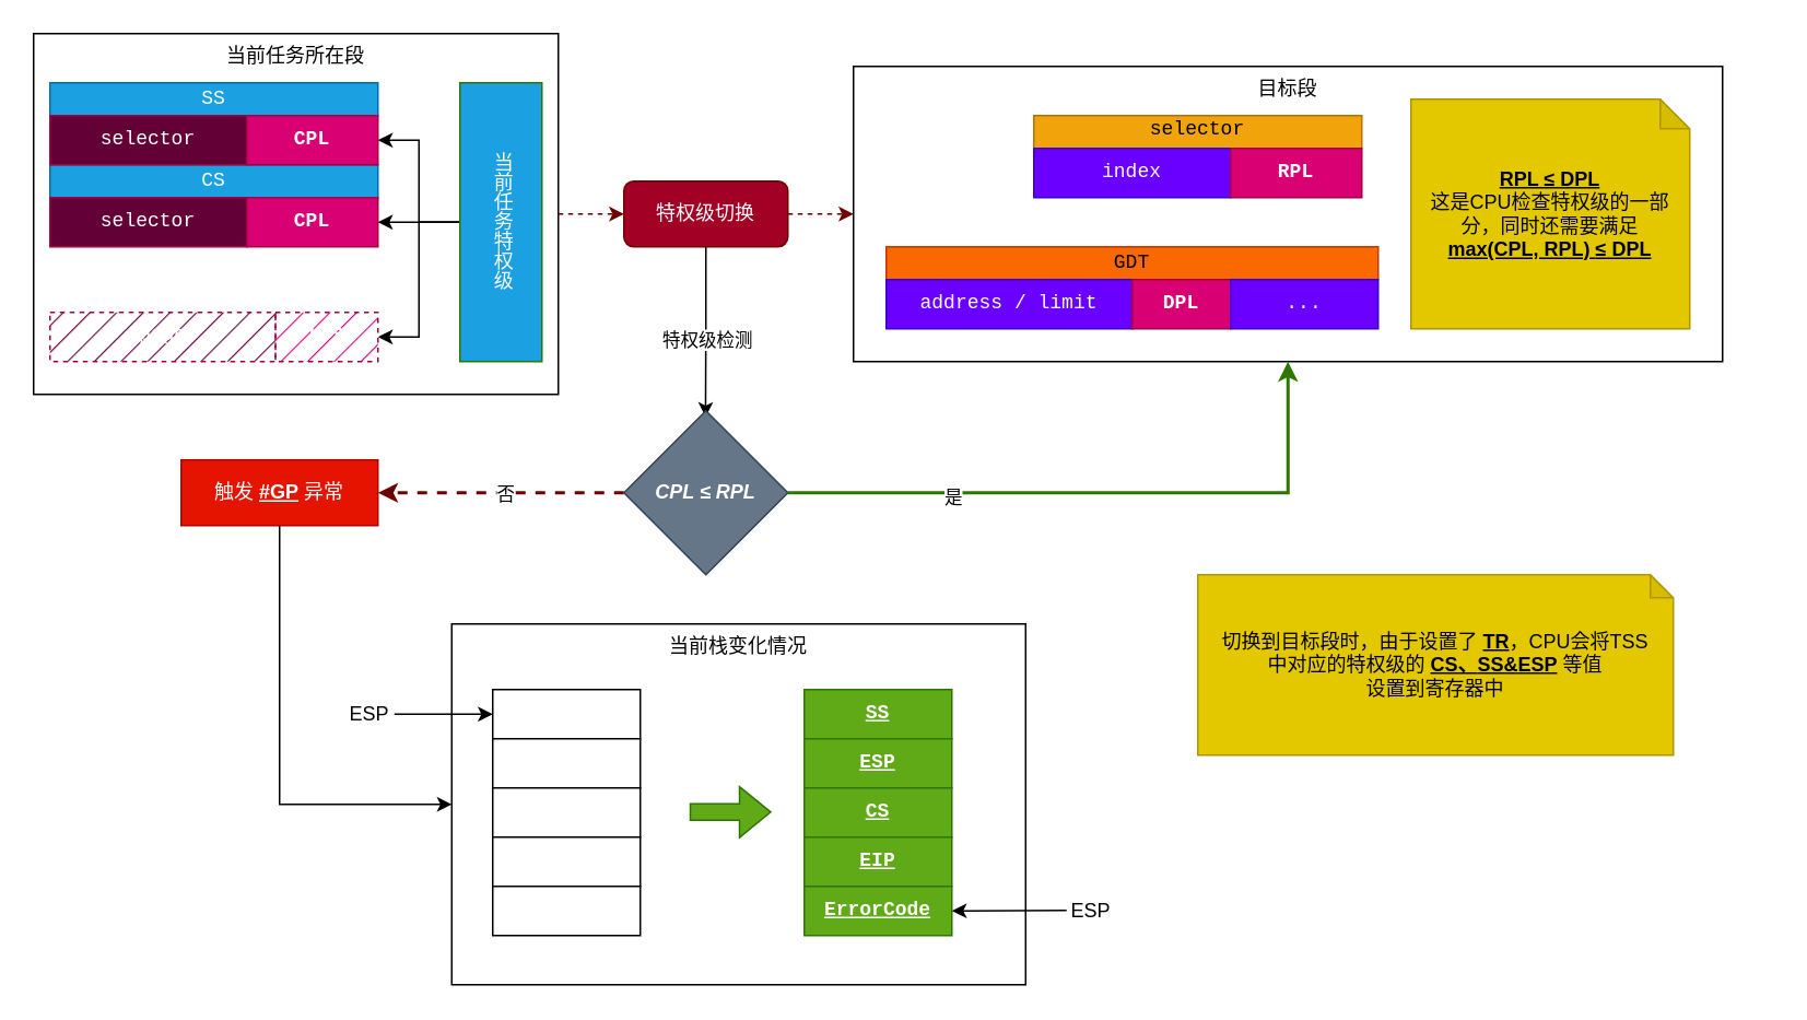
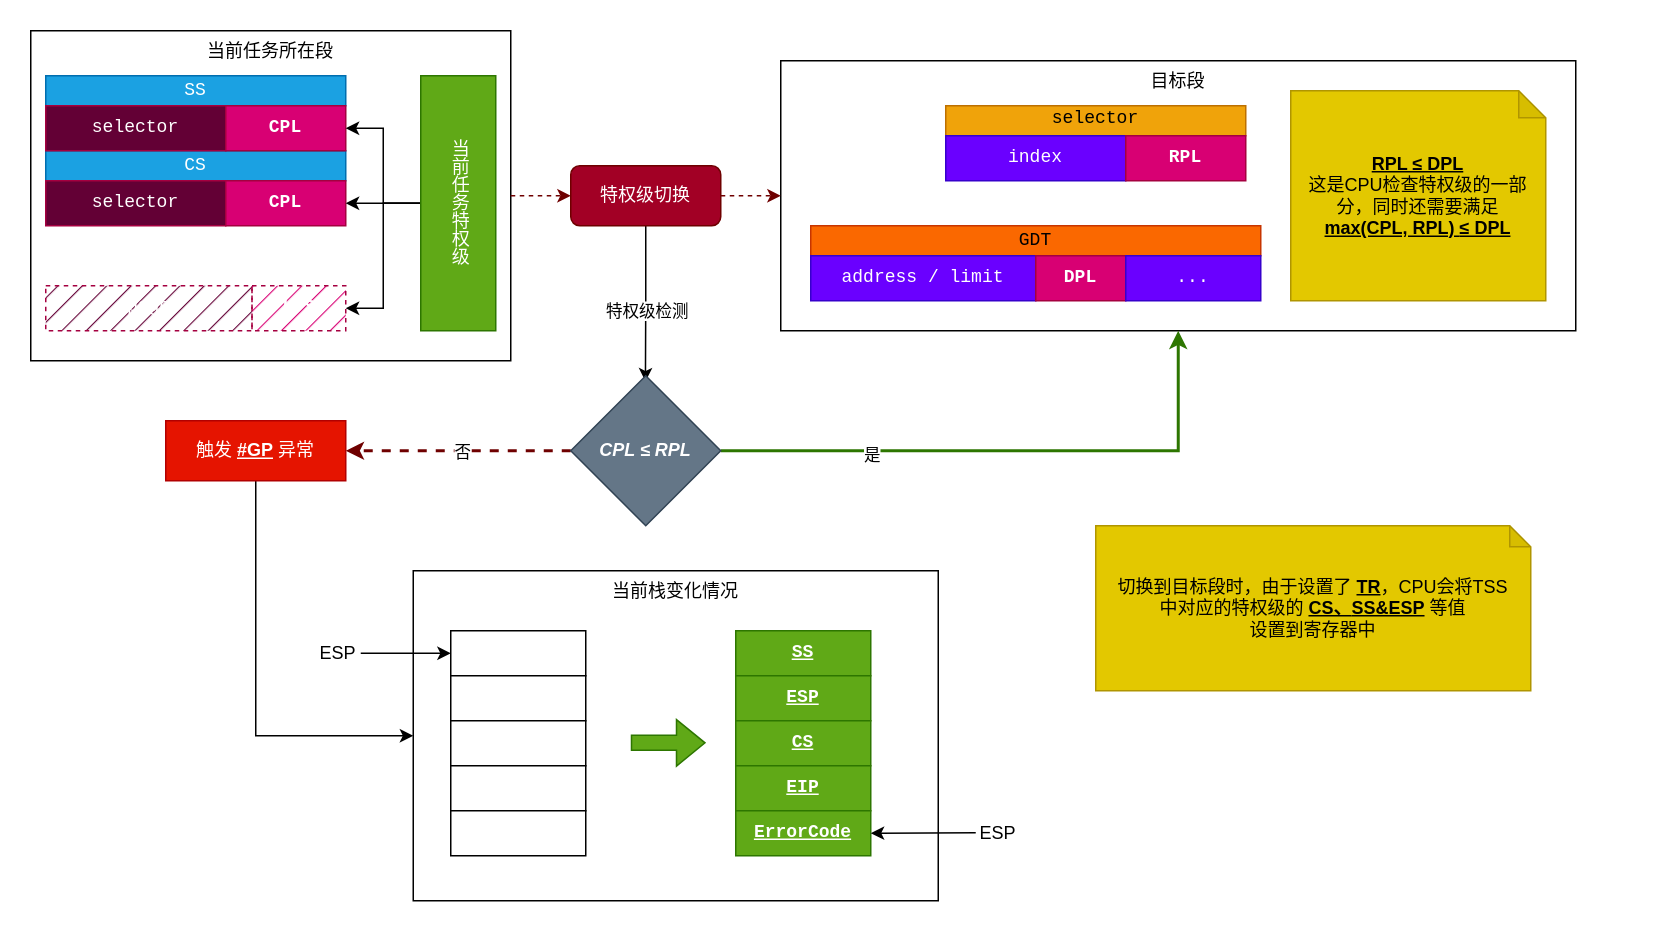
  <mxCell id="0" />
  <mxCell id="1" parent="0" />
  <mxCell id="2" value="" style="group" parent="1" vertex="1" connectable="0"><mxGeometry x="20" y="20" width="320" height="220" as="geometry" /></mxCell>
  <mxCell id="3" value="当前任务所在段" style="rounded=0;whiteSpace=wrap;html=1;verticalAlign=top;" parent="2" vertex="1"><mxGeometry width="320" height="220" as="geometry" /></mxCell>
  <mxCell id="4" value="" style="group" parent="2" vertex="1" connectable="0"><mxGeometry x="10" y="80" width="200" height="50" as="geometry" /></mxCell>
  <mxCell id="5" value="CS" style="rounded=0;whiteSpace=wrap;html=1;fillColor=#1ba1e2;fontColor=#ffffff;strokeColor=#006EAF;fontFamily=Courier New;fontStyle=0;verticalAlign=middle;spacingTop=0;" parent="4" vertex="1"><mxGeometry width="200" height="20" as="geometry" /></mxCell>
  <mxCell id="6" value="selector" style="rounded=0;whiteSpace=wrap;html=1;fontSize=12;fontFamily=Courier New;fillColor=#630035;fontColor=#ffffff;strokeColor=#A50040;fontStyle=0" parent="4" vertex="1"><mxGeometry y="20" width="120" height="30" as="geometry" /></mxCell>
  <mxCell id="7" value="CPL" style="rounded=0;whiteSpace=wrap;html=1;fontSize=12;fontFamily=Courier New;fillColor=#d80073;fontColor=#ffffff;strokeColor=#A50040;fontStyle=1" parent="4" vertex="1"><mxGeometry x="120" y="20" width="80" height="30" as="geometry" /></mxCell>
  <mxCell id="8" value="" style="group" parent="2" vertex="1" connectable="0"><mxGeometry x="10" y="30" width="200" height="50" as="geometry" /></mxCell>
  <mxCell id="9" value="SS" style="rounded=0;whiteSpace=wrap;html=1;fillColor=#1ba1e2;fontColor=#ffffff;strokeColor=#006EAF;fontFamily=Courier New;fontStyle=0;verticalAlign=middle;spacingTop=0;" parent="8" vertex="1"><mxGeometry width="200" height="20" as="geometry" /></mxCell>
  <mxCell id="10" value="selector" style="rounded=0;whiteSpace=wrap;html=1;fontSize=12;fontFamily=Courier New;fillColor=#630035;fontColor=#ffffff;strokeColor=#A50040;fontStyle=0" parent="8" vertex="1"><mxGeometry y="20" width="120" height="30" as="geometry" /></mxCell>
  <mxCell id="11" value="CPL" style="rounded=0;whiteSpace=wrap;html=1;fontSize=12;fontFamily=Courier New;fillColor=#d80073;fontColor=#ffffff;strokeColor=#A50040;fontStyle=1" parent="8" vertex="1"><mxGeometry x="120" y="20" width="80" height="30" as="geometry" /></mxCell>
  <mxCell id="12" value="" style="group" parent="2" vertex="1" connectable="0"><mxGeometry x="10" y="170" width="200" height="30" as="geometry" /></mxCell>
  <mxCell id="13" value="page" style="rounded=0;whiteSpace=wrap;html=1;fillColor=#630035;fontColor=#ffffff;strokeColor=#A50040;fontFamily=Courier New;fontStyle=0;verticalAlign=middle;spacingTop=-2;fillStyle=hatch;dashed=1;" parent="12" vertex="1"><mxGeometry width="137.5" height="30" as="geometry" /></mxCell>
  <mxCell id="14" value="U/S" style="rounded=0;whiteSpace=wrap;html=1;fontSize=12;fontFamily=Courier New;fillColor=#d80073;fontColor=#ffffff;strokeColor=#A50040;fontStyle=1;fillStyle=hatch;dashed=1;" parent="12" vertex="1"><mxGeometry x="137.5" width="62.5" height="30" as="geometry" /></mxCell>
  <mxCell id="15" style="edgeStyle=orthogonalEdgeStyle;rounded=0;orthogonalLoop=1;jettySize=auto;html=1;entryX=1;entryY=0.5;entryDx=0;entryDy=0;" parent="2" source="18" target="11" edge="1"><mxGeometry relative="1" as="geometry" /></mxCell>
  <mxCell id="16" style="edgeStyle=orthogonalEdgeStyle;rounded=0;orthogonalLoop=1;jettySize=auto;html=1;entryX=1;entryY=0.5;entryDx=0;entryDy=0;" parent="2" source="18" target="7" edge="1"><mxGeometry relative="1" as="geometry" /></mxCell>
  <mxCell id="17" style="edgeStyle=orthogonalEdgeStyle;rounded=0;orthogonalLoop=1;jettySize=auto;html=1;entryX=1;entryY=0.5;entryDx=0;entryDy=0;" parent="2" source="18" target="14" edge="1"><mxGeometry relative="1" as="geometry" /></mxCell>
- <mxCell id="18" value="当前任务特权级" style="rounded=0;whiteSpace=wrap;html=1;textDirection=vertical-lr;fillColor=#1ba1e2;fontColor=#ffffff;strokeColor=#2D7600;" parent="2" vertex="1"><mxGeometry x="260" y="30" width="50" height="170" as="geometry" /></mxCell>
+ <mxCell id="18" value="当前任务特权级" style="rounded=0;whiteSpace=wrap;html=1;textDirection=vertical-lr;fillColor=#60a917;fontColor=#ffffff;strokeColor=#2D7600;" parent="2" vertex="1"><mxGeometry x="260" y="30" width="50" height="170" as="geometry" /></mxCell>
  <mxCell id="19" value="" style="group" parent="1" vertex="1" connectable="0"><mxGeometry x="520" y="40" width="560" height="180" as="geometry" /></mxCell>
  <mxCell id="20" value="目标段" style="rounded=0;whiteSpace=wrap;html=1;verticalAlign=top;" parent="19" vertex="1"><mxGeometry width="530" height="180" as="geometry" /></mxCell>
  <mxCell id="21" value="" style="group" parent="19" vertex="1" connectable="0"><mxGeometry x="110" y="30" width="200" height="50" as="geometry" /></mxCell>
  <mxCell id="22" value="selector" style="rounded=0;whiteSpace=wrap;html=1;fillColor=#f0a30a;fontColor=#000000;strokeColor=#BD7000;fontFamily=Courier New;fontStyle=0;verticalAlign=middle;spacingTop=-2;" parent="21" vertex="1"><mxGeometry width="200" height="20" as="geometry" /></mxCell>
  <mxCell id="23" value="index" style="rounded=0;whiteSpace=wrap;html=1;fontSize=12;fontFamily=Courier New;fillColor=#6a00ff;fontColor=#ffffff;strokeColor=#3700CC;fontStyle=0" parent="21" vertex="1"><mxGeometry y="20" width="120" height="30" as="geometry" /></mxCell>
  <mxCell id="24" value="RPL" style="rounded=0;whiteSpace=wrap;html=1;fontSize=12;fontFamily=Courier New;fillColor=#d80073;fontColor=#ffffff;strokeColor=#A50040;fontStyle=1" parent="21" vertex="1"><mxGeometry x="120" y="20" width="80" height="30" as="geometry" /></mxCell>
  <mxCell id="25" value="" style="group" parent="19" vertex="1" connectable="0"><mxGeometry x="20" y="110" width="300" height="50" as="geometry" /></mxCell>
  <mxCell id="26" value="GDT" style="rounded=0;whiteSpace=wrap;html=1;fillColor=#fa6800;fontColor=#000000;strokeColor=#C73500;fontFamily=Courier New;fontStyle=0;verticalAlign=middle;spacingTop=0;" parent="25" vertex="1"><mxGeometry width="300" height="20" as="geometry" /></mxCell>
  <mxCell id="27" value="address / limit" style="rounded=0;whiteSpace=wrap;html=1;fontSize=12;fontFamily=Courier New;fillColor=#6a00ff;fontColor=#ffffff;strokeColor=#3700CC;fontStyle=0" parent="25" vertex="1"><mxGeometry y="20" width="150" height="30" as="geometry" /></mxCell>
  <mxCell id="28" value="DPL" style="rounded=0;whiteSpace=wrap;html=1;fontSize=12;fontFamily=Courier New;fillColor=#d80073;fontColor=#ffffff;strokeColor=#A50040;fontStyle=1" parent="25" vertex="1"><mxGeometry x="150" y="20" width="60" height="30" as="geometry" /></mxCell>
  <mxCell id="29" value="..." style="rounded=0;whiteSpace=wrap;html=1;fontSize=12;fontFamily=Courier New;fillColor=#6a00ff;fontColor=#ffffff;strokeColor=#3700CC;fontStyle=0" parent="25" vertex="1"><mxGeometry x="210" y="20" width="90" height="30" as="geometry" /></mxCell>
  <mxCell id="30" value="&lt;b&gt;&lt;u&gt;RPL ≤ DPL&lt;/u&gt;&lt;/b&gt;&lt;div&gt;这是CPU检查特权级的一部分，同时还需要满足&lt;/div&gt;&lt;div&gt;&lt;b&gt;&lt;u&gt;max(CPL, RPL)&amp;nbsp;&lt;span style=&quot;background-color: initial;&quot;&gt;≤ DPL&lt;/span&gt;&lt;/u&gt;&lt;/b&gt;&lt;/div&gt;" style="shape=note;whiteSpace=wrap;html=1;backgroundOutline=1;darkOpacity=0.05;size=18;fillColor=#e3c800;fontColor=#000000;strokeColor=#B09500;" parent="19" vertex="1"><mxGeometry x="340" y="20" width="170" height="140" as="geometry" /></mxCell>
  <mxCell id="31" style="edgeStyle=orthogonalEdgeStyle;rounded=0;orthogonalLoop=1;jettySize=auto;html=1;entryX=0;entryY=0.5;entryDx=0;entryDy=0;dashed=1;fillColor=#a20025;strokeColor=#6F0000;" parent="1" source="34" target="20" edge="1"><mxGeometry relative="1" as="geometry" /></mxCell>
  <mxCell id="32" style="edgeStyle=orthogonalEdgeStyle;rounded=0;orthogonalLoop=1;jettySize=auto;html=1;entryX=0.498;entryY=0.038;entryDx=0;entryDy=0;entryPerimeter=0;" parent="1" source="34" target="40" edge="1"><mxGeometry relative="1" as="geometry"><mxPoint x="430" y="260" as="targetPoint" /></mxGeometry></mxCell>
  <mxCell id="33" value="特权级检测" style="edgeLabel;html=1;align=center;verticalAlign=middle;resizable=0;points=[];" parent="32" vertex="1" connectable="0"><mxGeometry x="0.098" y="1" relative="1" as="geometry"><mxPoint as="offset" /></mxGeometry></mxCell>
  <mxCell id="34" value="特权级切换" style="rounded=1;whiteSpace=wrap;html=1;fillColor=#a20025;fontColor=#ffffff;strokeColor=#6F0000;" parent="1" vertex="1"><mxGeometry x="380" y="110" width="100" height="40" as="geometry" /></mxCell>
  <mxCell id="35" value="" style="edgeStyle=orthogonalEdgeStyle;rounded=0;orthogonalLoop=1;jettySize=auto;html=1;dashed=1;fillColor=#a20025;strokeColor=#6F0000;" parent="1" source="3" target="34" edge="1"><mxGeometry relative="1" as="geometry" /></mxCell>
  <mxCell id="36" style="edgeStyle=orthogonalEdgeStyle;rounded=0;orthogonalLoop=1;jettySize=auto;html=1;entryX=0.5;entryY=1;entryDx=0;entryDy=0;fillColor=#60a917;strokeColor=#2D7600;strokeWidth=2;" parent="1" source="40" target="20" edge="1"><mxGeometry relative="1" as="geometry" /></mxCell>
  <mxCell id="37" value="是" style="edgeLabel;html=1;align=center;verticalAlign=middle;resizable=0;points=[];" parent="36" vertex="1" connectable="0"><mxGeometry x="-0.478" y="-2" relative="1" as="geometry"><mxPoint as="offset" /></mxGeometry></mxCell>
  <mxCell id="38" style="edgeStyle=orthogonalEdgeStyle;rounded=0;orthogonalLoop=1;jettySize=auto;html=1;strokeWidth=2;fillColor=#a20025;strokeColor=#6F0000;dashed=1;" parent="1" source="40" target="43" edge="1"><mxGeometry relative="1" as="geometry" /></mxCell>
  <mxCell id="39" value="否" style="edgeLabel;html=1;align=center;verticalAlign=middle;resizable=0;points=[];" parent="38" vertex="1" connectable="0"><mxGeometry x="-0.027" relative="1" as="geometry"><mxPoint as="offset" /></mxGeometry></mxCell>
  <mxCell id="40" value="&lt;i&gt;&lt;b&gt;CPL ≤ RPL&lt;/b&gt;&lt;/i&gt;" style="rhombus;whiteSpace=wrap;html=1;fillColor=#647687;fontColor=#ffffff;strokeColor=#314354;" parent="1" vertex="1"><mxGeometry x="380" y="250" width="100" height="100" as="geometry" /></mxCell>
  <mxCell id="41" value="切换到目标段时，由于设置了&amp;nbsp;&lt;b&gt;&lt;u&gt;TR&lt;/u&gt;&lt;/b&gt;，CPU会将TSS中对应的特权级的&amp;nbsp;&lt;u style=&quot;font-weight: bold;&quot;&gt;CS、&lt;/u&gt;&lt;u style=&quot;font-weight: bold;&quot;&gt;SS&amp;amp;ESP&lt;/u&gt; 等值&lt;div&gt;设置到寄存器中&lt;/div&gt;" style="shape=note;whiteSpace=wrap;html=1;backgroundOutline=1;darkOpacity=0.05;size=14;fillColor=#e3c800;fontColor=#000000;strokeColor=#B09500;spacingLeft=10;spacingRight=10;" parent="1" vertex="1"><mxGeometry x="730" y="350" width="290" height="110" as="geometry" /></mxCell>
  <mxCell id="42" style="edgeStyle=orthogonalEdgeStyle;rounded=0;orthogonalLoop=1;jettySize=auto;html=1;entryX=0;entryY=0.5;entryDx=0;entryDy=0;exitX=0.5;exitY=1;exitDx=0;exitDy=0;" edge="1" parent="1" source="43" target="45"><mxGeometry relative="1" as="geometry" /></mxCell>
  <mxCell id="43" value="触发&amp;nbsp;&lt;u style=&quot;font-weight: bold;&quot;&gt;#GP&lt;/u&gt;&amp;nbsp;异常" style="rounded=0;whiteSpace=wrap;html=1;fillColor=#e51400;fontColor=#ffffff;strokeColor=#B20000;" parent="1" vertex="1"><mxGeometry x="110" y="280" width="120" height="40" as="geometry" /></mxCell>
  <mxCell id="44" value="" style="group" parent="1" vertex="1" connectable="0"><mxGeometry x="210" y="380" width="470" height="220" as="geometry" /></mxCell>
  <mxCell id="45" value="当前栈变化情况" style="rounded=0;whiteSpace=wrap;html=1;verticalAlign=top;" parent="44" vertex="1"><mxGeometry x="65" width="350" height="220" as="geometry" /></mxCell>
  <mxCell id="46" value="" style="endArrow=classic;html=1;rounded=0;entryX=0;entryY=0.5;entryDx=0;entryDy=0;" parent="44" target="49" edge="1"><mxGeometry width="50" height="50" relative="1" as="geometry"><mxPoint x="30" y="55" as="sourcePoint" /><mxPoint x="50" y="50" as="targetPoint" /></mxGeometry></mxCell>
  <mxCell id="47" value="ESP" style="text;html=1;align=center;verticalAlign=middle;whiteSpace=wrap;rounded=0;" parent="44" vertex="1"><mxGeometry y="45" width="30" height="20" as="geometry" /></mxCell>
  <mxCell id="48" value="" style="group" parent="44" vertex="1" connectable="0"><mxGeometry x="90" y="40" width="90" height="150" as="geometry" /></mxCell>
  <mxCell id="49" value="" style="rounded=0;whiteSpace=wrap;html=1;" parent="48" vertex="1"><mxGeometry width="90" height="30" as="geometry" /></mxCell>
  <mxCell id="50" value="" style="rounded=0;whiteSpace=wrap;html=1;" parent="48" vertex="1"><mxGeometry y="30" width="90" height="30" as="geometry" /></mxCell>
  <mxCell id="51" value="" style="rounded=0;whiteSpace=wrap;html=1;" parent="48" vertex="1"><mxGeometry y="60" width="90" height="30" as="geometry" /></mxCell>
  <mxCell id="52" value="" style="rounded=0;whiteSpace=wrap;html=1;" parent="48" vertex="1"><mxGeometry y="90" width="90" height="30" as="geometry" /></mxCell>
  <mxCell id="53" value="" style="rounded=0;whiteSpace=wrap;html=1;" parent="48" vertex="1"><mxGeometry y="120" width="90" height="30" as="geometry" /></mxCell>
  <mxCell id="54" value="" style="shape=flexArrow;endArrow=classic;html=1;rounded=0;fillColor=#60a917;strokeColor=#2D7600;" parent="44" edge="1"><mxGeometry width="50" height="50" relative="1" as="geometry"><mxPoint x="210" y="114.71" as="sourcePoint" /><mxPoint x="260" y="114.71" as="targetPoint" /></mxGeometry></mxCell>
  <mxCell id="55" value="SS" style="rounded=0;whiteSpace=wrap;html=1;fontFamily=Courier New;fontStyle=5;fillColor=#60a917;fontColor=#ffffff;strokeColor=#2D7600;" parent="44" vertex="1"><mxGeometry x="280" y="40" width="90" height="30" as="geometry" /></mxCell>
  <mxCell id="56" value="ESP" style="rounded=0;whiteSpace=wrap;html=1;fontFamily=Courier New;fontStyle=5;fillColor=#60a917;fontColor=#ffffff;strokeColor=#2D7600;" parent="44" vertex="1"><mxGeometry x="280" y="70" width="90" height="30" as="geometry" /></mxCell>
  <mxCell id="57" value="CS" style="rounded=0;whiteSpace=wrap;html=1;fontFamily=Courier New;fontStyle=5;fillColor=#60a917;fontColor=#ffffff;strokeColor=#2D7600;" parent="44" vertex="1"><mxGeometry x="280" y="100" width="90" height="30" as="geometry" /></mxCell>
  <mxCell id="58" value="EIP" style="rounded=0;whiteSpace=wrap;html=1;fontFamily=Courier New;fontStyle=5;fillColor=#60a917;fontColor=#ffffff;strokeColor=#2D7600;" parent="44" vertex="1"><mxGeometry x="280" y="130" width="90" height="30" as="geometry" /></mxCell>
  <mxCell id="59" value="ErrorCode" style="rounded=0;whiteSpace=wrap;html=1;fontFamily=Courier New;fontStyle=5;fillColor=#60a917;fontColor=#ffffff;strokeColor=#2D7600;" parent="44" vertex="1"><mxGeometry x="280" y="160" width="90" height="30" as="geometry" /></mxCell>
  <mxCell id="60" value="" style="endArrow=classic;html=1;rounded=0;entryX=1;entryY=0.5;entryDx=0;entryDy=0;" parent="44" target="59" edge="1"><mxGeometry width="50" height="50" relative="1" as="geometry"><mxPoint x="440" y="174.71" as="sourcePoint" /><mxPoint x="500" y="174.71" as="targetPoint" /></mxGeometry></mxCell>
  <mxCell id="61" value="ESP" style="text;html=1;align=center;verticalAlign=middle;whiteSpace=wrap;rounded=0;" parent="44" vertex="1"><mxGeometry x="440" y="165" width="30" height="20" as="geometry" /></mxCell>
